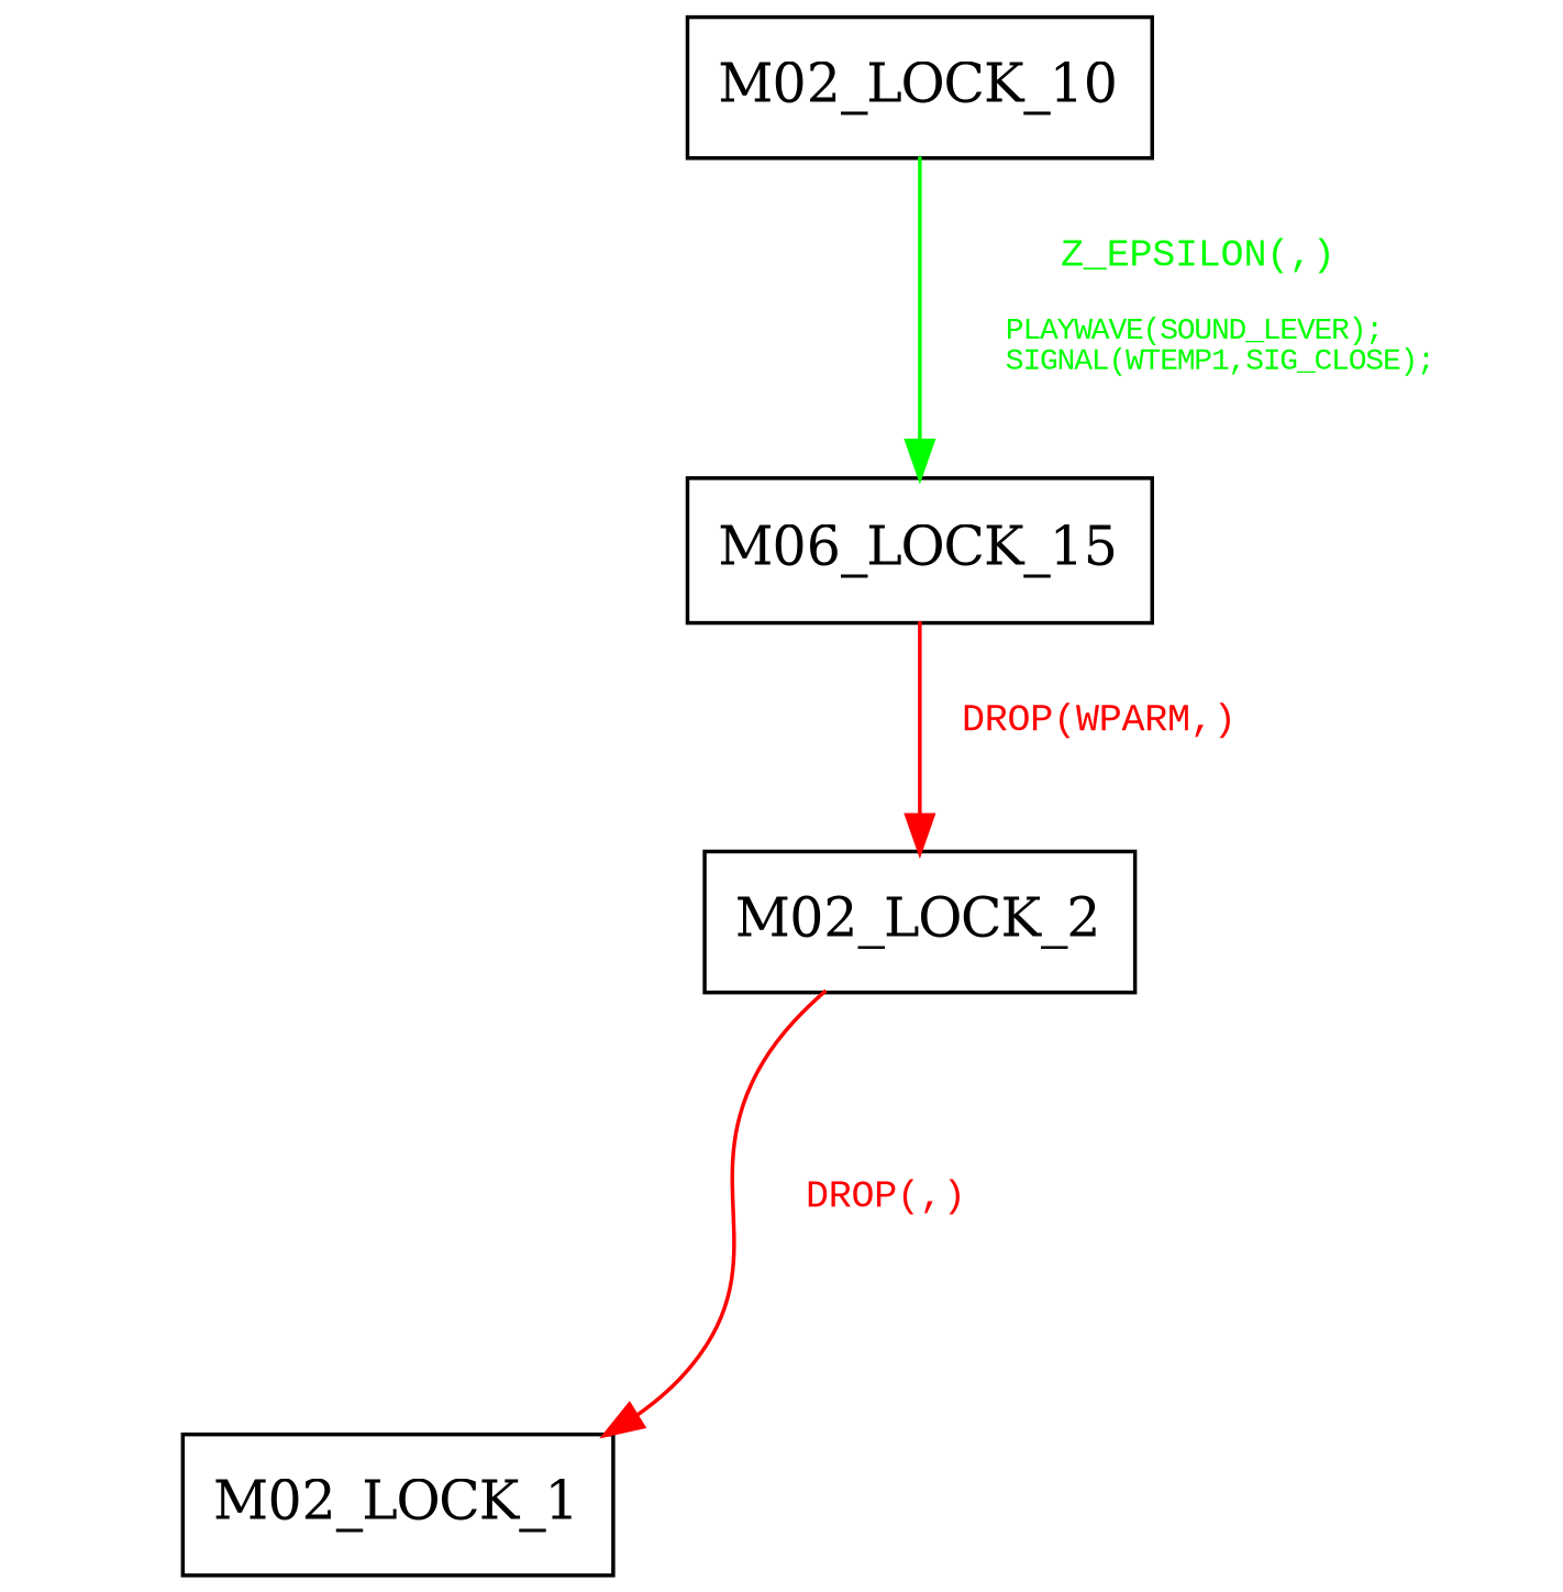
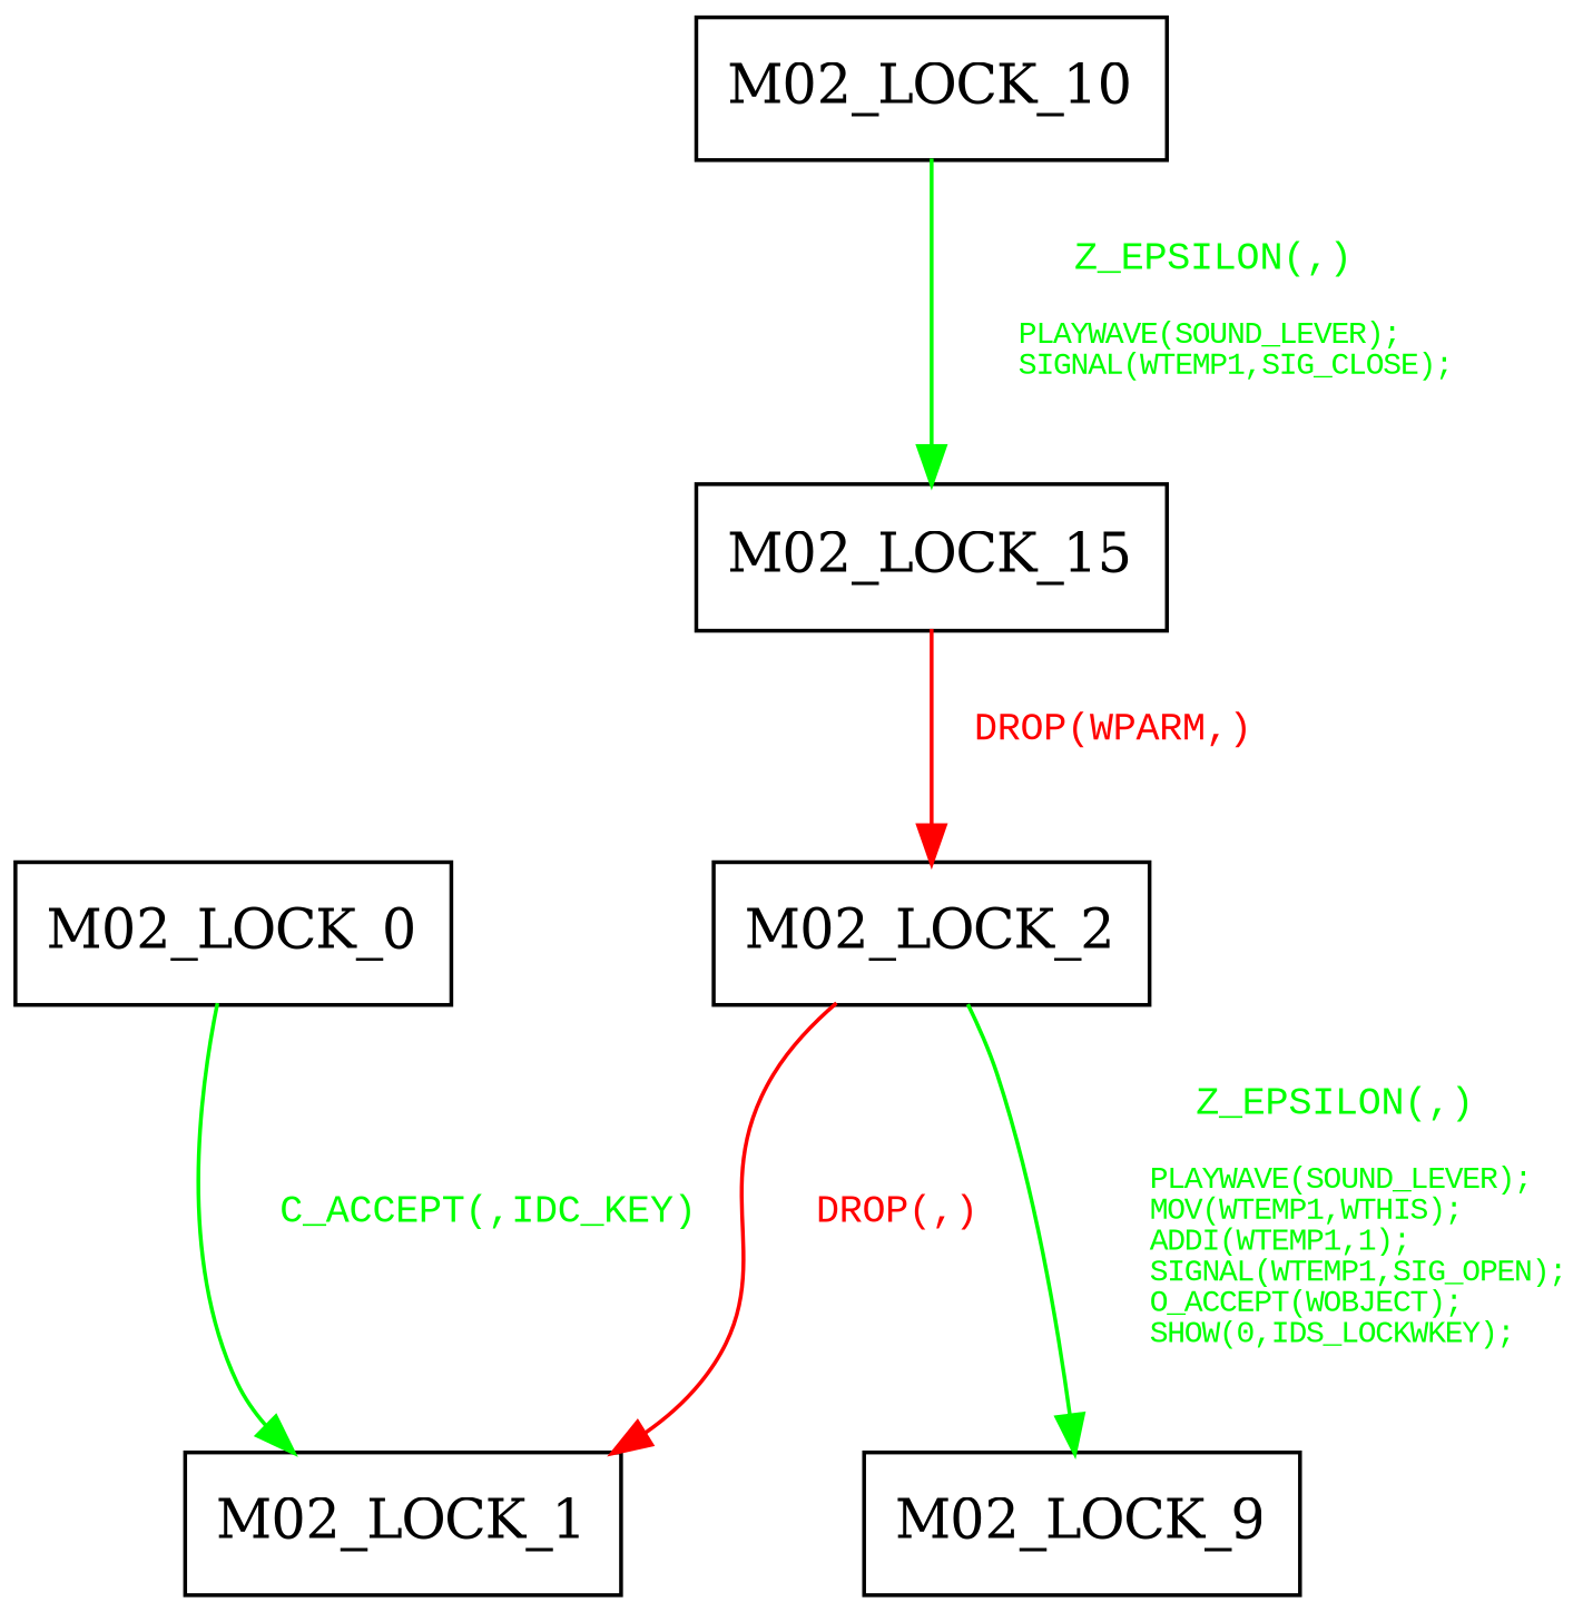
  digraph {
    node [shape=record]
    edge [color=green fontcolor=green]
+   M02_LOCK_0
    M02_LOCK_1
    M02_LOCK_2
+   M02_LOCK_9
    M02_LOCK_10
-   M02_LOCK_15 [label=M06_LOCK_15]
+   M02_LOCK_15
+   M02_LOCK_0 -> M02_LOCK_1 [label=< <font face="Courier New" point-size="10"> C_ACCEPT(,IDC_KEY)<br/> </font>>]
    M02_LOCK_2 -> M02_LOCK_1 [color=red fontcolor=red label=< <font face="Courier New" point-size="10"> DROP(,)<br/> </font>>]
+   M02_LOCK_2 -> M02_LOCK_9 [label=< <font face="Courier New" point-size="10"> Z_EPSILON(,)<br/> <font point-size="8"><br align="left"/>     PLAYWAVE(SOUND_LEVER);<br align="left"/>     MOV(WTEMP1,WTHIS);<br align="left"/>     ADDI(WTEMP1,1);<br align="left"/>     SIGNAL(WTEMP1,SIG_OPEN);<br align="left"/>     O_ACCEPT(WOBJECT);<br align="left"/>     SHOW(0,IDS_LOCKWKEY);<br align="left"/> </font></font>>]
    M02_LOCK_10 -> M02_LOCK_15 [label=< <font face="Courier New" point-size="10"> Z_EPSILON(,)<br/> <font point-size="8"><br align="left"/>     PLAYWAVE(SOUND_LEVER);<br align="left"/>     SIGNAL(WTEMP1,SIG_CLOSE);<br align="left"/> </font></font>>]
    M02_LOCK_15 -> M02_LOCK_2 [color=red fontcolor=red label=< <font face="Courier New" point-size="10"> DROP(WPARM,)<br/> </font>>]
  }
